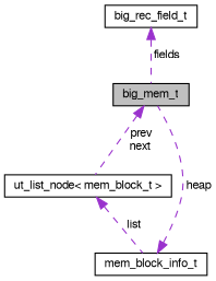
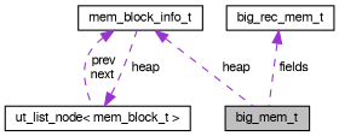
  digraph {
    node [color=black fontname=FreeSans fontsize=10 shape=record]
    edge [color=darkorchid3 dir=back fontname=FreeSans fontsize=10 labelfontname=FreeSans labelfontsize=10 style=dashed]
    n1 [fillcolor=grey75 fontcolor=black height=0.2 label=big_mem_t style=filled width=0.4]
    n2 [height=0.2 label=mem_block_info_t width=0.4]
    n3 [height=0.2 label="ut_list_node\< mem_block_t \>" width=0.4]
-   n4 [height=0.2 label=big_rec_field_t width=0.4]
+   n4 [height=0.2 label=big_rec_mem_t width=0.4]
    n2 -> n1 [label=" heap"]
-   n1 -> n3 [label=" prev\nnext"]
-   n3 -> n2 [label=" list"]
+   n2 -> n3 [label=" prev\nnext"]
+   n3 -> n2 [label=" heap"]
    n4 -> n1 [label=" fields"]
  }
